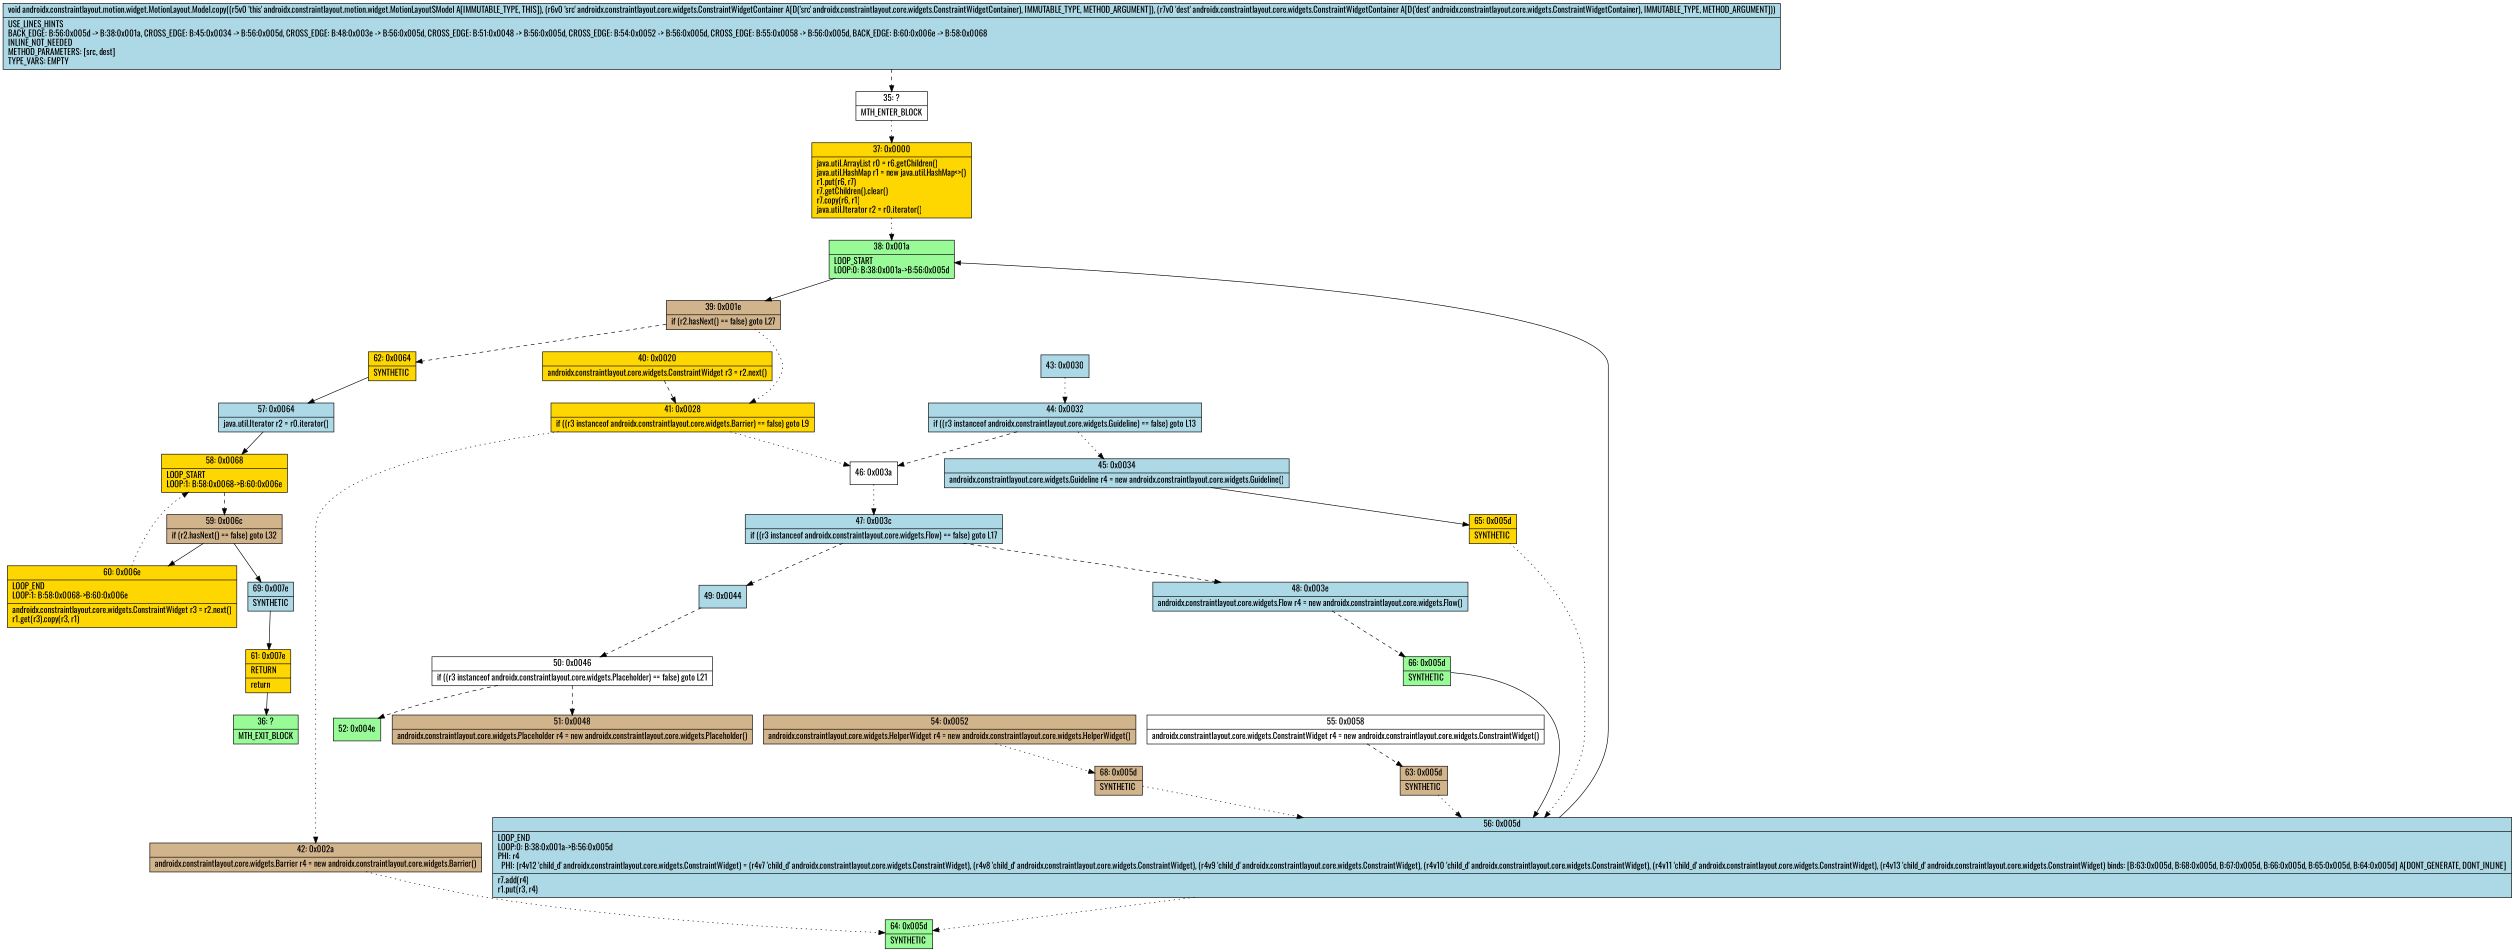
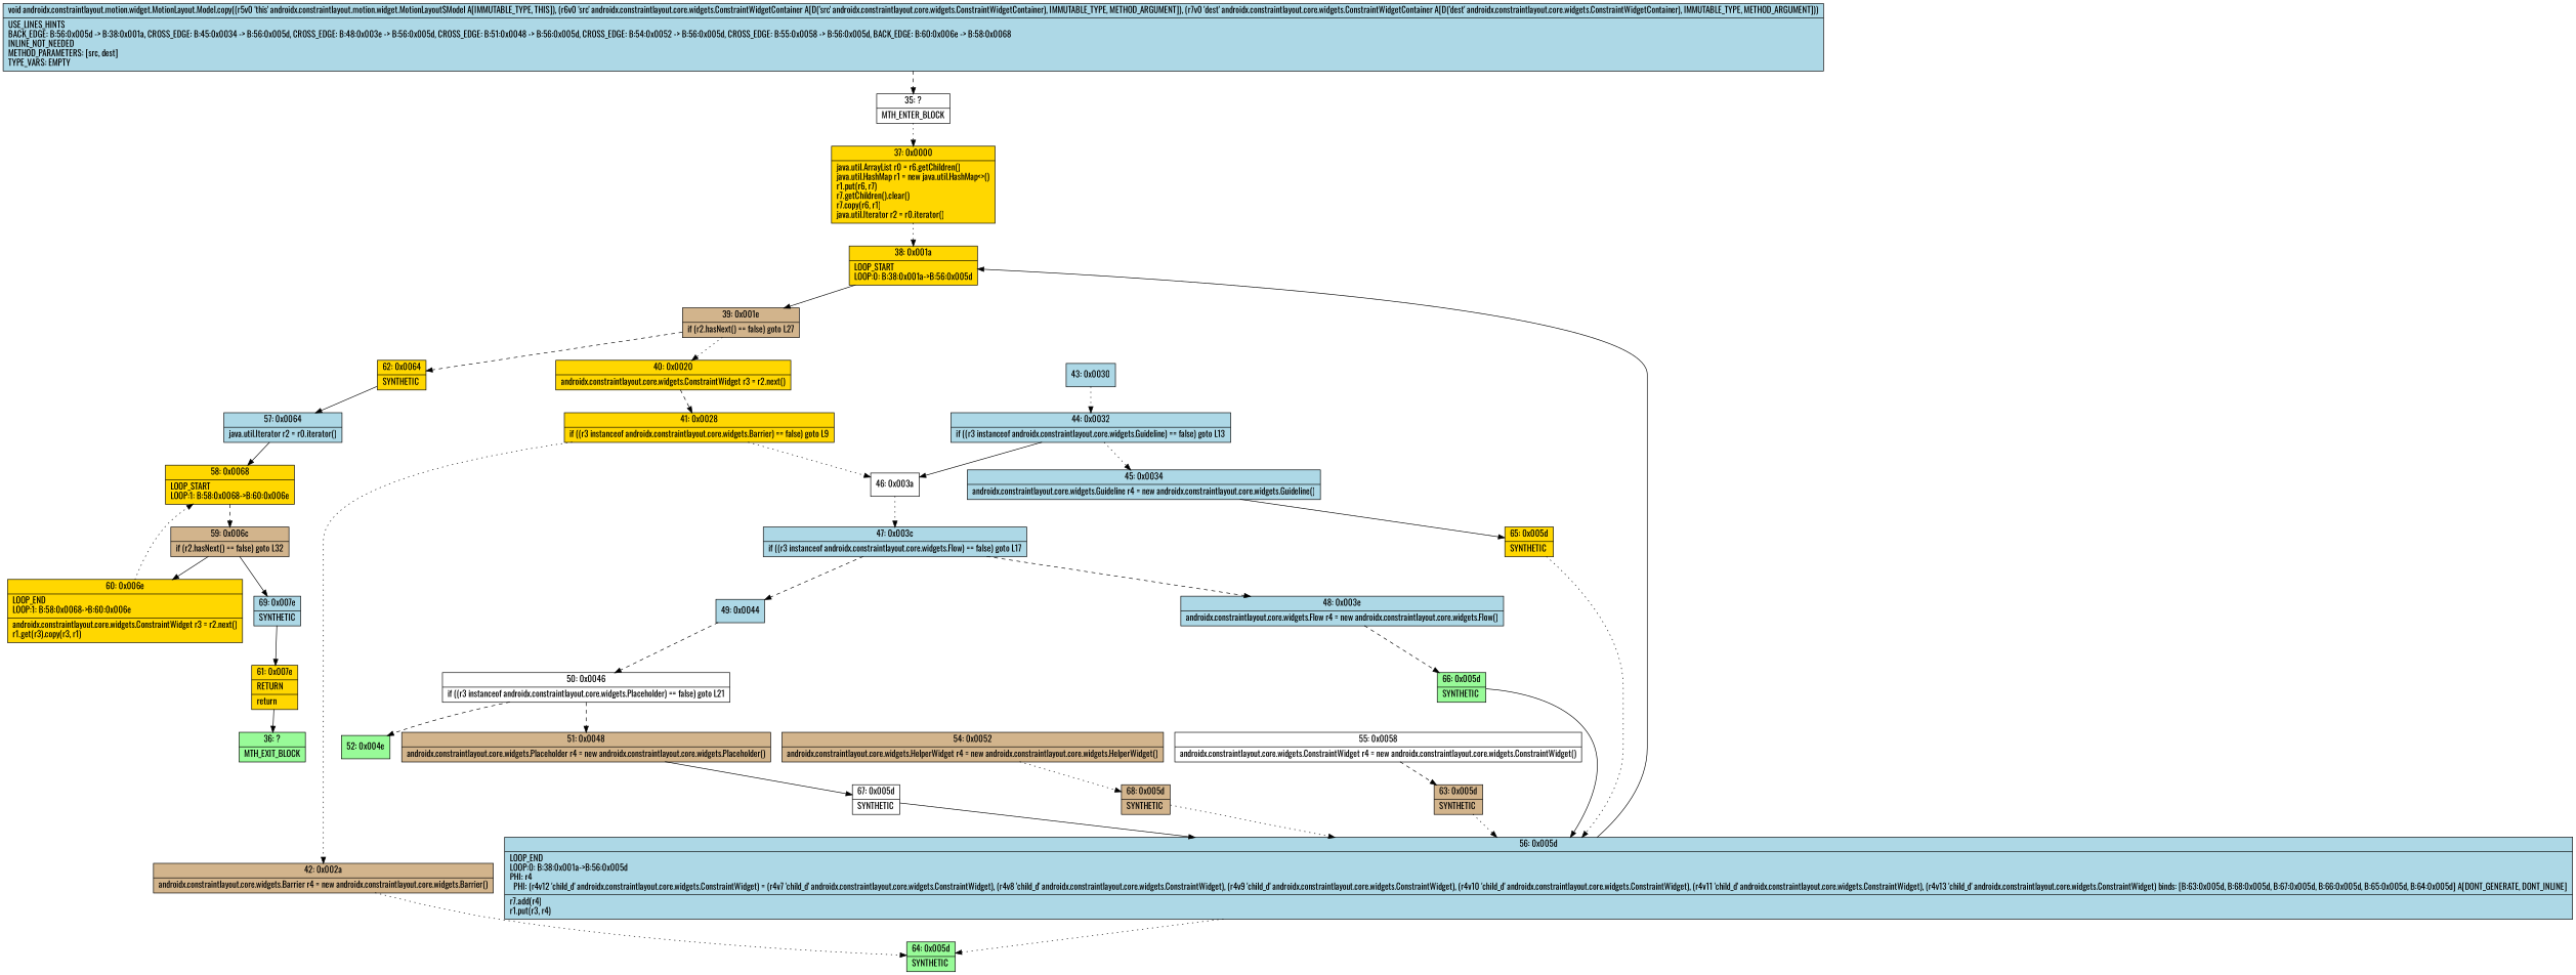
  digraph {
    fontname=Oswald
    node [fillcolor=lightblue fontname=Oswald shape=record style=filled]
    edge [fontname=Oswald style=dotted]
    n1 [fillcolor=white label="{35\:\ ?|MTH_ENTER_BLOCK\l}"]
    n2 [fillcolor=gold label="{37\:\ 0x0000|java.util.ArrayList r0 = r6.getChildren()\ljava.util.HashMap r1 = new java.util.HashMap\<\>()\lr1.put(r6, r7)\lr7.getChildren().clear()\lr7.copy(r6, r1)\ljava.util.Iterator r2 = r0.iterator()\l}"]
-   n3 [fillcolor=palegreen label="{38\:\ 0x001a|LOOP_START\lLOOP:0: B:38:0x001a\-\>B:56:0x005d\l}"]
+   n3 [fillcolor=gold label="{38\:\ 0x001a|LOOP_START\lLOOP:0: B:38:0x001a\-\>B:56:0x005d\l}"]
    n4 [fillcolor=tan label="{39\:\ 0x001e|if (r2.hasNext() == false) goto L27\l}"]
    n5 [fillcolor=gold label="{40\:\ 0x0020|androidx.constraintlayout.core.widgets.ConstraintWidget r3 = r2.next()\l}"]
    n6 [fillcolor=gold label="{62\:\ 0x0064|SYNTHETIC\l}"]
    n7 [fillcolor=gold label="{41\:\ 0x0028|if ((r3 instanceof androidx.constraintlayout.core.widgets.Barrier) == false) goto L9\l}"]
    n8 [label="{57\:\ 0x0064|java.util.Iterator r2 = r0.iterator()\l}"]
    n9 [fillcolor=tan label="{42\:\ 0x002a|androidx.constraintlayout.core.widgets.Barrier r4 = new androidx.constraintlayout.core.widgets.Barrier()\l}"]
    n10 [fillcolor=white label="{46\:\ 0x003a}"]
    n11 [fillcolor=palegreen label="{64\:\ 0x005d|SYNTHETIC\l}"]
    n12 [label="{43\:\ 0x0030}"]
    n13 [label="{44\:\ 0x0032|if ((r3 instanceof androidx.constraintlayout.core.widgets.Guideline) == false) goto L13\l}"]
    n14 [label="{56\:\ 0x005d|LOOP_END\lLOOP:0: B:38:0x001a\-\>B:56:0x005d\lPHI: r4 \l  PHI: (r4v12 'child_d' androidx.constraintlayout.core.widgets.ConstraintWidget) = (r4v7 'child_d' androidx.constraintlayout.core.widgets.ConstraintWidget), (r4v8 'child_d' androidx.constraintlayout.core.widgets.ConstraintWidget), (r4v9 'child_d' androidx.constraintlayout.core.widgets.ConstraintWidget), (r4v10 'child_d' androidx.constraintlayout.core.widgets.ConstraintWidget), (r4v11 'child_d' androidx.constraintlayout.core.widgets.ConstraintWidget), (r4v13 'child_d' androidx.constraintlayout.core.widgets.ConstraintWidget) binds: [B:63:0x005d, B:68:0x005d, B:67:0x005d, B:66:0x005d, B:65:0x005d, B:64:0x005d] A[DONT_GENERATE, DONT_INLINE]\l|r7.add(r4)\lr1.put(r3, r4)\l}"]
    n15 [label="{45\:\ 0x0034|androidx.constraintlayout.core.widgets.Guideline r4 = new androidx.constraintlayout.core.widgets.Guideline()\l}"]
    n16 [fillcolor=gold label="{65\:\ 0x005d|SYNTHETIC\l}"]
    n17 [label="{47\:\ 0x003c|if ((r3 instanceof androidx.constraintlayout.core.widgets.Flow) == false) goto L17\l}"]
    n18 [label="{48\:\ 0x003e|androidx.constraintlayout.core.widgets.Flow r4 = new androidx.constraintlayout.core.widgets.Flow()\l}"]
    n19 [label="{49\:\ 0x0044}"]
    n20 [fillcolor=palegreen label="{66\:\ 0x005d|SYNTHETIC\l}"]
    n21 [fillcolor=white label="{50\:\ 0x0046|if ((r3 instanceof androidx.constraintlayout.core.widgets.Placeholder) == false) goto L21\l}"]
    n22 [fillcolor=tan label="{51\:\ 0x0048|androidx.constraintlayout.core.widgets.Placeholder r4 = new androidx.constraintlayout.core.widgets.Placeholder()\l}"]
    n23 [fillcolor=palegreen label="{52\:\ 0x004e}"]
+   n24 [fillcolor=white label="{67\:\ 0x005d|SYNTHETIC\l}"]
    n25 [fillcolor=tan label="{54\:\ 0x0052|androidx.constraintlayout.core.widgets.HelperWidget r4 = new androidx.constraintlayout.core.widgets.HelperWidget()\l}"]
    n26 [fillcolor=tan label="{68\:\ 0x005d|SYNTHETIC\l}"]
    n27 [fillcolor=white label="{55\:\ 0x0058|androidx.constraintlayout.core.widgets.ConstraintWidget r4 = new androidx.constraintlayout.core.widgets.ConstraintWidget()\l}"]
    n28 [fillcolor=tan label="{63\:\ 0x005d|SYNTHETIC\l}"]
    n29 [fillcolor=gold label="{58\:\ 0x0068|LOOP_START\lLOOP:1: B:58:0x0068\-\>B:60:0x006e\l}"]
    n30 [fillcolor=tan label="{59\:\ 0x006c|if (r2.hasNext() == false) goto L32\l}"]
    n31 [fillcolor=gold label="{60\:\ 0x006e|LOOP_END\lLOOP:1: B:58:0x0068\-\>B:60:0x006e\l|androidx.constraintlayout.core.widgets.ConstraintWidget r3 = r2.next()\lr1.get(r3).copy(r3, r1)\l}"]
    n32 [label="{69\:\ 0x007e|SYNTHETIC\l}"]
    n33 [fillcolor=gold label="{61\:\ 0x007e|RETURN\l|return\l}"]
    n34 [fillcolor=palegreen label="{36\:\ ?|MTH_EXIT_BLOCK\l}"]
    n35 [label="{void androidx.constraintlayout.motion.widget.MotionLayout.Model.copy((r5v0 'this' androidx.constraintlayout.motion.widget.MotionLayout$Model A[IMMUTABLE_TYPE, THIS]), (r6v0 'src' androidx.constraintlayout.core.widgets.ConstraintWidgetContainer A[D('src' androidx.constraintlayout.core.widgets.ConstraintWidgetContainer), IMMUTABLE_TYPE, METHOD_ARGUMENT]), (r7v0 'dest' androidx.constraintlayout.core.widgets.ConstraintWidgetContainer A[D('dest' androidx.constraintlayout.core.widgets.ConstraintWidgetContainer), IMMUTABLE_TYPE, METHOD_ARGUMENT]))  | USE_LINES_HINTS\lBACK_EDGE: B:56:0x005d \-\> B:38:0x001a, CROSS_EDGE: B:45:0x0034 \-\> B:56:0x005d, CROSS_EDGE: B:48:0x003e \-\> B:56:0x005d, CROSS_EDGE: B:51:0x0048 \-\> B:56:0x005d, CROSS_EDGE: B:54:0x0052 \-\> B:56:0x005d, CROSS_EDGE: B:55:0x0058 \-\> B:56:0x005d, BACK_EDGE: B:60:0x006e \-\> B:58:0x0068\lINLINE_NOT_NEEDED\lMETHOD_PARAMETERS: [src, dest]\lTYPE_VARS: EMPTY\l}"]
    n1 -> n2
    n2 -> n3
    n3 -> n4 [style=solid]
-   n4 -> n7
+   n4 -> n5
    n4 -> n6 [style=dashed]
    n5 -> n7 [style=dashed]
    n6 -> n8 [style=solid]
    n7 -> n9
    n7 -> n10
    n8 -> n29 [style=solid]
    n9 -> n11
    n10 -> n17
    n12 -> n13
-   n13 -> n10 [style=dashed]
+   n13 -> n10 [style=solid]
    n13 -> n15
    n14 -> n3 [style=solid]
    n14 -> n11
    n15 -> n16 [style=solid]
    n16 -> n14
    n17 -> n18 [style=dashed]
    n17 -> n19 [style=dashed]
    n18 -> n20 [style=dashed]
    n19 -> n21 [style=dashed]
    n20 -> n14 [style=solid]
    n21 -> n22 [style=dashed]
    n21 -> n23 [style=dashed]
+   n22 -> n24 [style=solid]
+   n24 -> n14 [style=solid]
    n25 -> n26
    n26 -> n14
    n27 -> n28 [style=dashed]
    n28 -> n14
    n29 -> n30 [style=dashed]
    n30 -> n31 [style=solid]
    n30 -> n32 [style=solid]
    n31 -> n29
    n32 -> n33 [style=solid]
    n33 -> n34 [style=solid]
    n35 -> n1 [style=dashed]
  }
